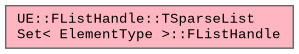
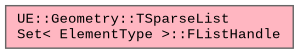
  digraph {
    rankdir=LR
    fontname="Liberation Mono"
-   n1 [color=grey40 fillcolor=lightpink fontname="Liberation Mono" fontsize=10 height=0.2 label="UE::FListHandle::TSparseList\lSet\< ElementType \>::FListHandle" shape=box style=filled width=0.4]
+   n1 [color=grey40 fillcolor=lightpink fontname="Liberation Mono" fontsize=10 height=0.2 label="UE::Geometry::TSparseList\lSet\< ElementType \>::FListHandle" shape=box style=filled width=0.4]
  }
